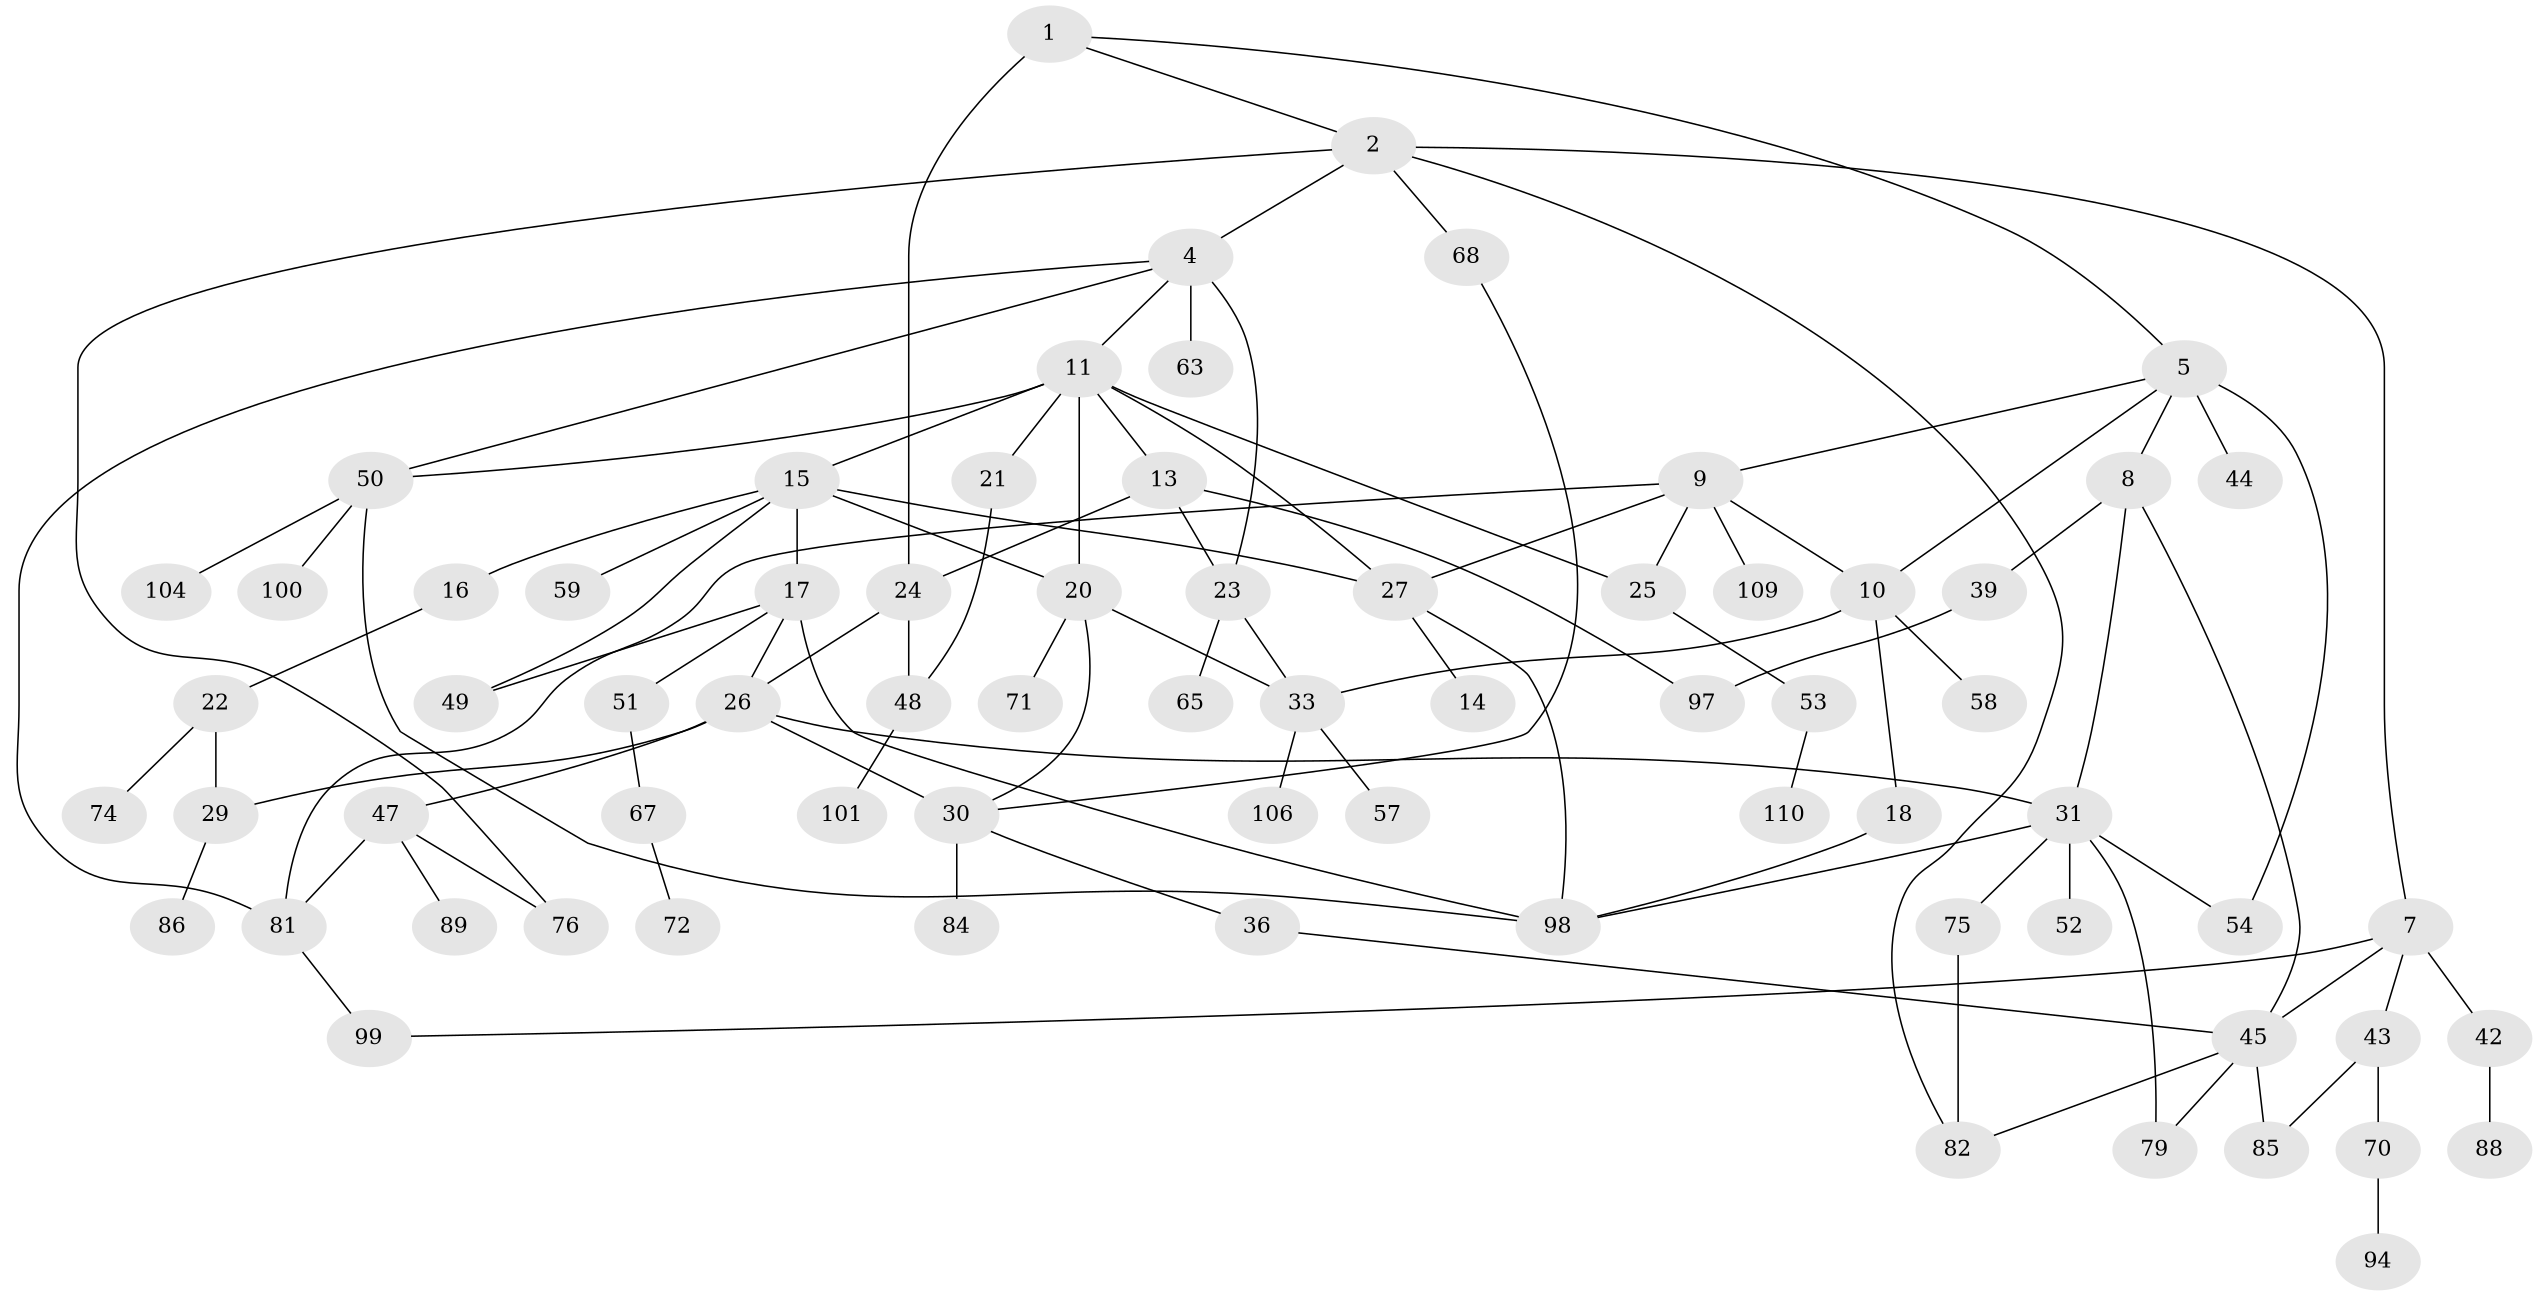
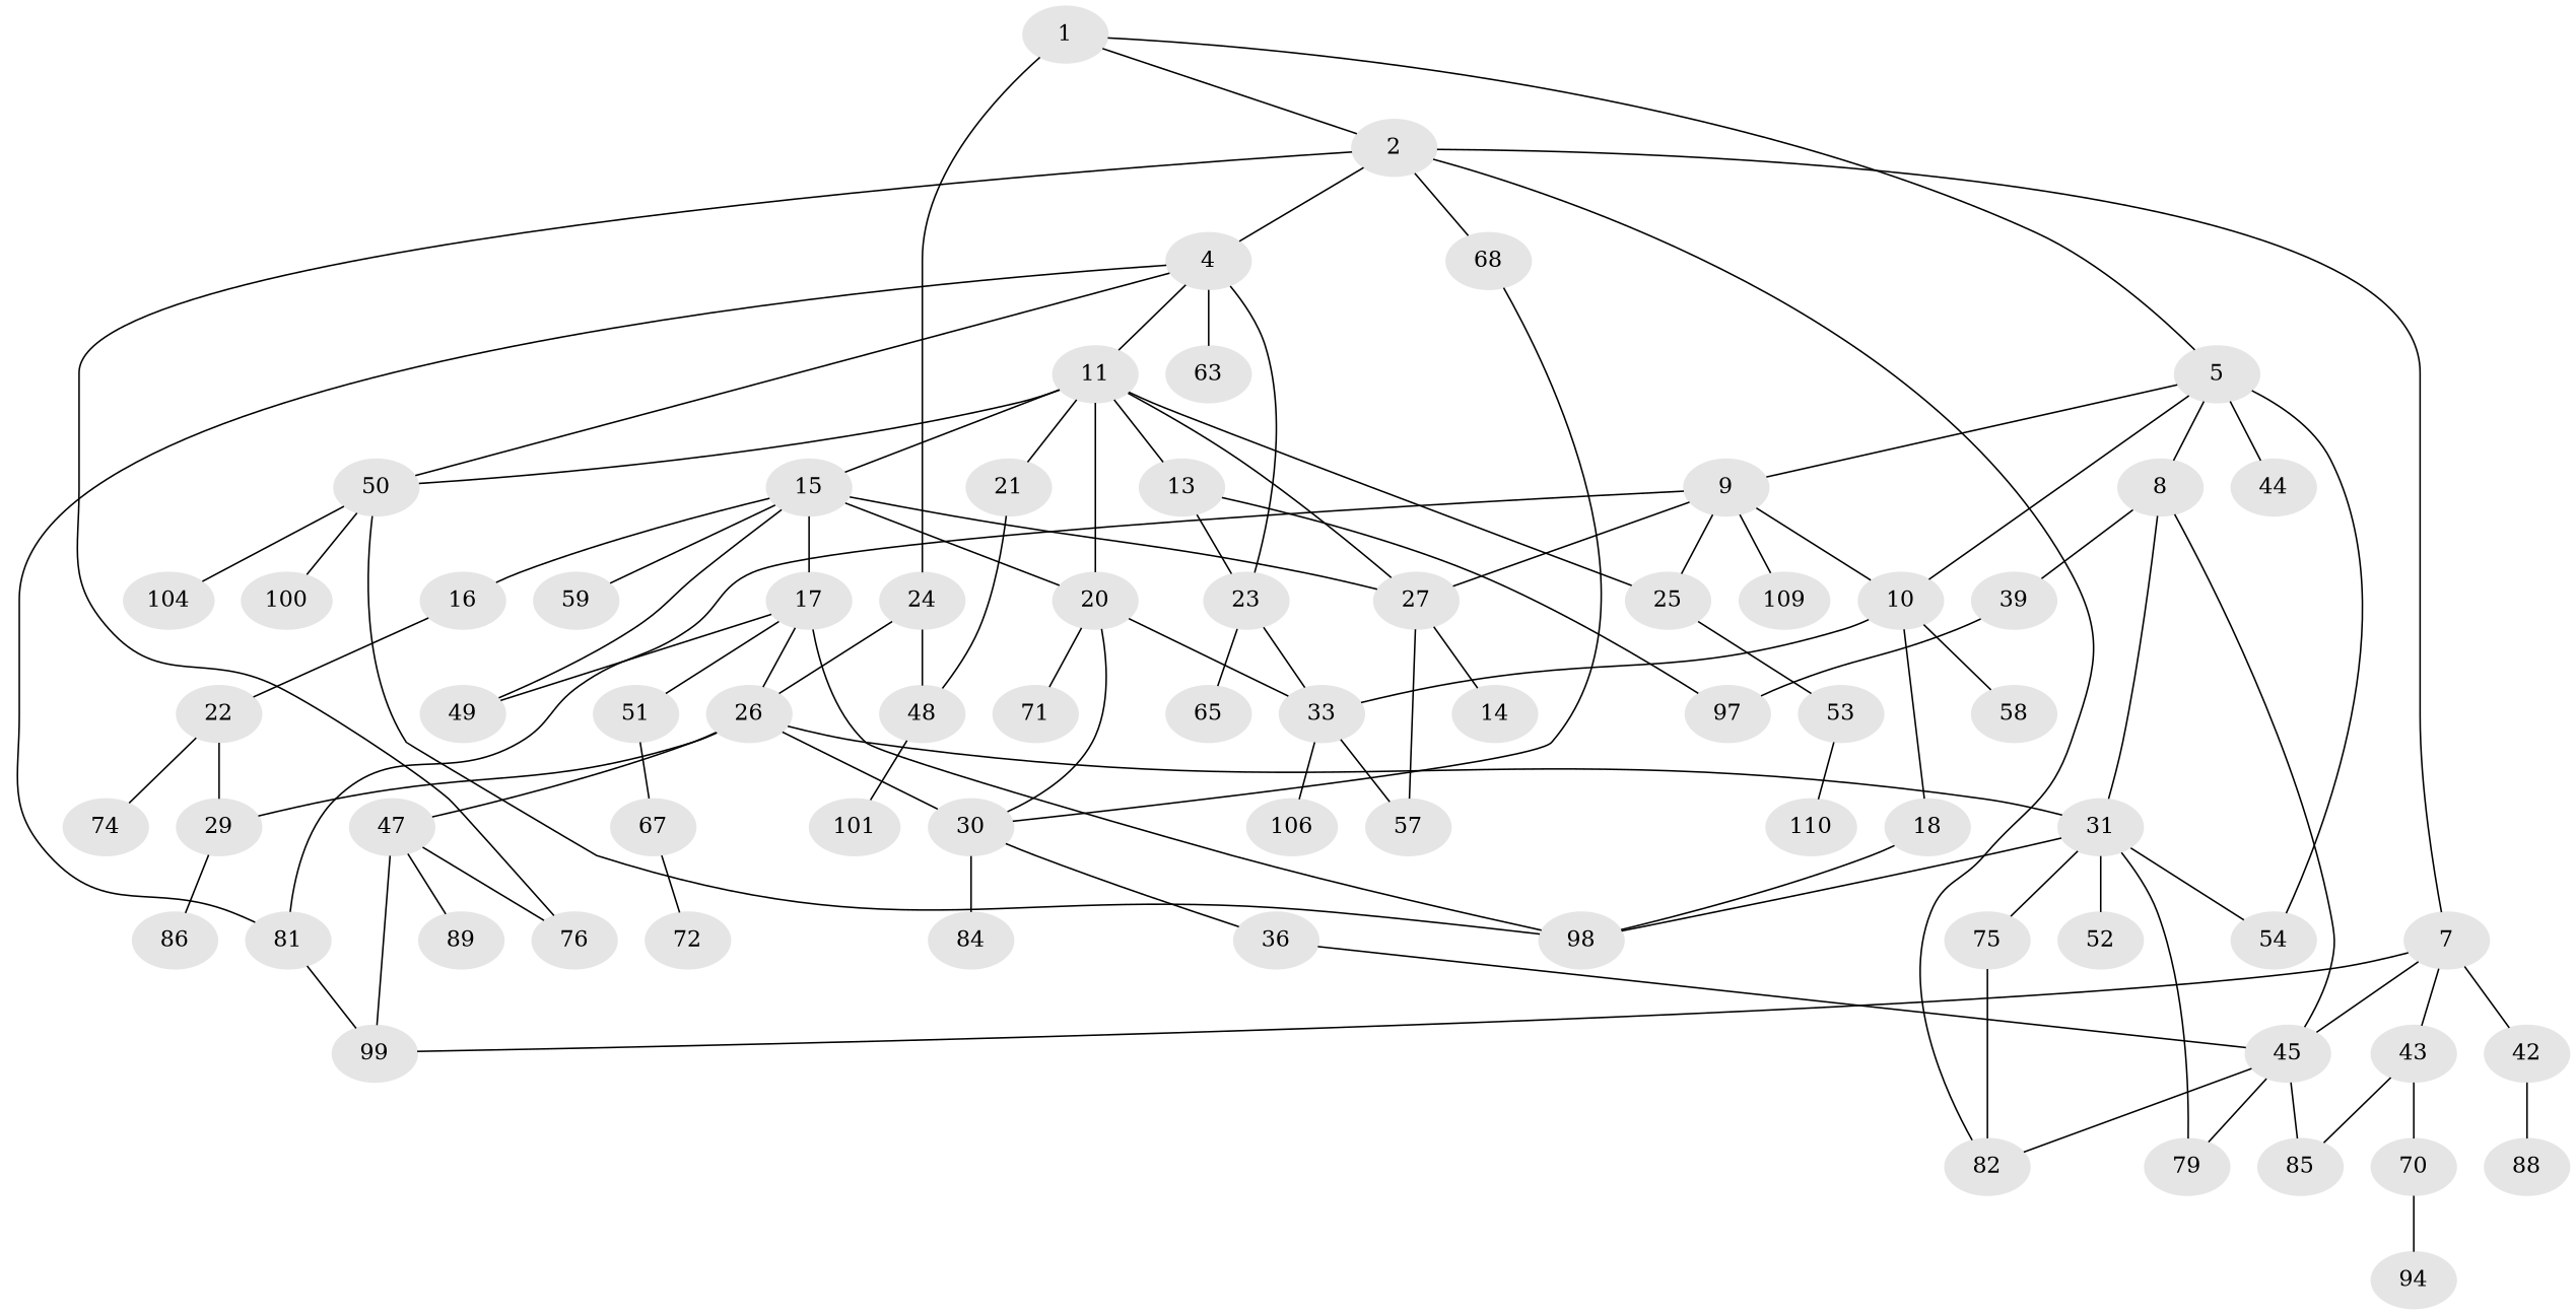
  graph {
    node [color=gray90 style=filled]
    1 [super="+3"]
    2 [super="+83"]
    5 [super="+6"]
    24 [super="+61"]
    4 [super="+73"]
    7 [super="+40"]
    68 [super="+108"]
    76
    82 [super="+105"]
    8 [super="+35"]
    9 [super="+12"]
    10 [super="+28"]
    44
    54 [super="+87"]
    26
    48
    11 [super="+14"]
    23
    50 [super="+96"]
    63 [super="+103"]
    81 [super="+95"]
    42 [super="+69"]
    43 [super="+77"]
    45 [super="+78"]
    99
    30 [super="+38"]
    25 [super="+60"]
    27 [super="+56"]
    13 [super="+19"]
    15 [super="+55"]
    20 [super="+46"]
    21 [super="+111"]
    33 [super="+34"]
    65
    98
    100
    104
    31 [super="+32"]
    39 [super="+92"]
    109
    18 [super="+80"]
    58
    88
    70
    85
    79
    52
    75
    97
    53 [super="+62"]
    n51 [label=14 super="+93"]
    57
    106
    16
    17 [super="+102"]
    49 [super="+90"]
    59 [super="+107"]
    71
    22 [super="+37"]
    51 [super="+66"]
    29 [super="+41"]
    74
    47 [super="+91"]
    67
    36
    84
    101
    86
    110
    89
    94
    72
    1 -- 2
    1 -- 5
    1 -- 24 [weight=2]
    2 -- 4
    2 -- 7
    2 -- 68
    2 -- 76
    2 -- 82
    5 -- 8
    5 -- 9
    5 -- 10
    5 -- 44
    5 -- 54
    24 -- 26
    24 -- 48
    4 -- 11
    4 -- 23
    4 -- 50
    4 -- 63 [weight=2]
    4 -- 81
    7 -- 42
    7 -- 43
    7 -- 45
    7 -- 99
    68 -- 30
    8 -- 45
    8 -- 31
    8 -- 39
    9 -- 10
    9 -- 81
    9 -- 25
    9 -- 27
    9 -- 109
    10 -- 33
    10 -- 18
    10 -- 58
    26 -- 30
    26 -- 31
    26 -- 29
    26 -- 47
    48 -- 101
    11 -- 50
    11 -- 25
    11 -- 27
    11 -- 13
    11 -- 15
    11 -- 20
    11 -- 21
    23 -- 33
    23 -- 65
    50 -- 98
    50 -- 100
    50 -- 104
    81 -- 99
    42 -- 88
    43 -- 70
    43 -- 85
    45 -- 82
    45 -- 85
    45 -- 79
    30 -- 36
    30 -- 84
    25 -- 53
-   27 -- 98
+   27 -- 57
    27 -- n51
-   13 -- 24
    13 -- 23
    13 -- 97
    15 -- 27
    15 -- 20
    15 -- 16
    15 -- 17
    15 -- 49
    15 -- 59
    20 -- 30
    20 -- 33
    20 -- 71
    21 -- 48
    33 -- 57
    33 -- 106
    31 -- 54
    31 -- 98
    31 -- 79
    31 -- 52
    31 -- 75 [weight=2]
    39 -- 97
    18 -- 98
    70 -- 94
    75 -- 82
    53 -- 110
    16 -- 22
    17 -- 26
    17 -- 98
    17 -- 49
    17 -- 51
    22 -- 29
    22 -- 74
    51 -- 67
    29 -- 86
    47 -- 76
-   47 -- 81
+   47 -- 99
    47 -- 89
    67 -- 72
    36 -- 45
  }
